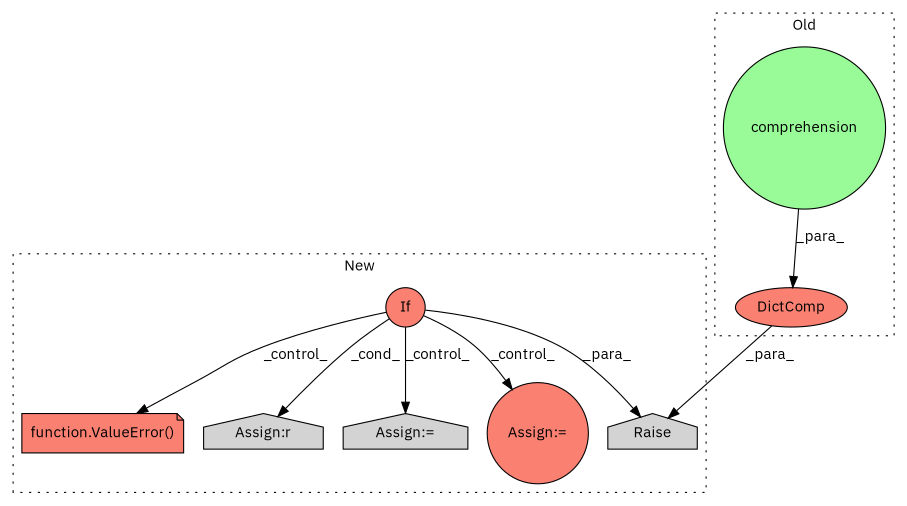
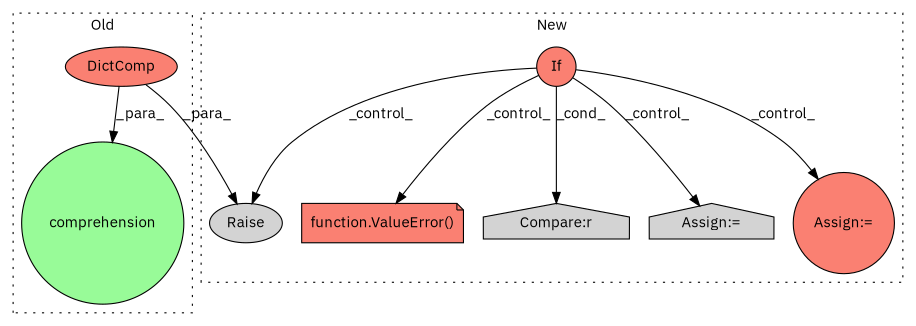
  digraph {
    fontname="IBM Plex Sans"
    node [a=68 fillcolor=salmon fontname="IBM Plex Sans" l=3 shape=circle style=filled]
    edge [fontname="IBM Plex Sans"]
    n1 [a=84 l=40 label=DictComp s=1928 shape=ellipse]
    n2 [a=45 fillcolor=palegreen label=comprehension s=1952]
    n3 [a=75 l="11,1" label="function.ValueError()" s="1702,1740" shape=note]
-   n4 [a=91 fillcolor=lightgrey l=6 label=Raise s=1696 shape=house]
+   n4 [a=91 fillcolor=lightgrey l=6 label=Raise s=1696 shape=ellipse]
    n5 [a=96 label=If s=1664]
-   n6 [a=40 fillcolor=lightgrey l=15 label="Assign:r" s=1667 shape=house]
+   n6 [a=40 fillcolor=lightgrey l=15 label="Compare:r" s=1667 shape=house]
    n7 [fillcolor=lightgrey label="Assign:=" s=1956 shape=house]
    n8 [label="Assign:=" s=1915]
    subgraph cluster_1 {
      label=Old
      style=dotted
      n1
      n2
    }
    subgraph cluster_2 {
      label=New
      style=dotted
      n3
      n4
      n5
      n6
      n7
      n8
    }
    n1 -> n4 [label=_para_]
-   n2 -> n1 [label=_para_]
+   n1 -> n2 [label=_para_]
    n5 -> n3 [label=_control_]
-   n5 -> n4 [label=_para_]
+   n5 -> n4 [label=_control_]
    n5 -> n6 [label=_cond_]
    n5 -> n7 [label=_control_]
    n5 -> n8 [label=_control_]
  }
